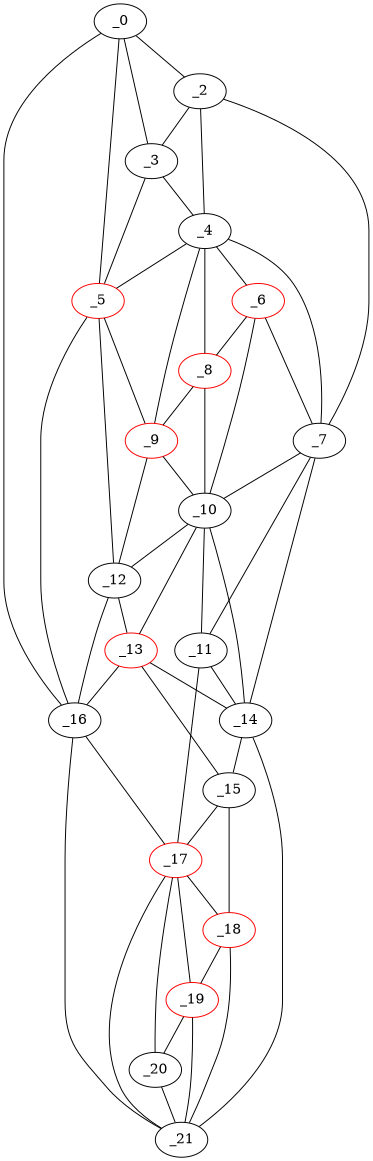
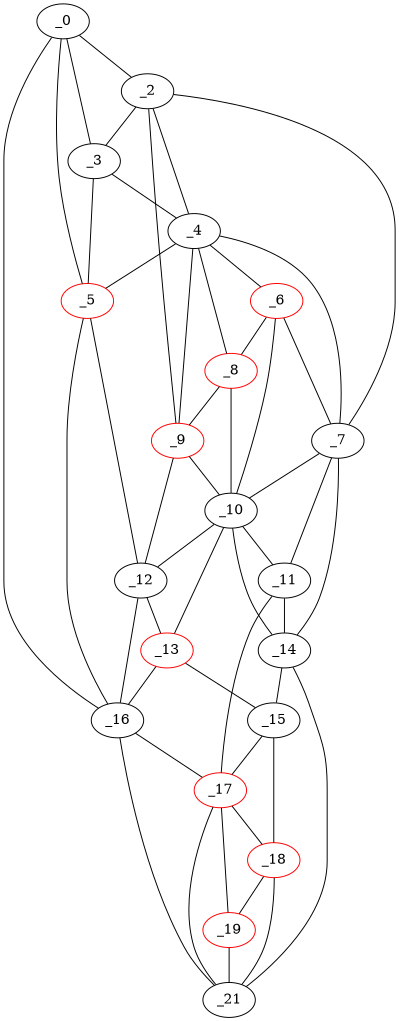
  graph {
    node [color=black x=44 y=76]
    edge [valence=2]
    _0 [x=5 y=74]
    _2 [x=11 y=59]
    _3 [x=21 y=60]
    _5 [color=red x=36]
    _16 [x=103 y=89]
    _4 [x=33 y=53]
    _7 [x=41 y=37]
    _9 [color=red y=58]
    _12 [x=70 y=79]
    _17 [color=red x=106 y=81]
    _21 [x=126 y=69]
    _6 [color=red x=40 y=50]
    _8 [color=red y=55]
    _10 [x=50 y=50]
    _11 [x=53 y=39]
    _14 [x=83 y=43]
    _13 [color=red x=77]
    _18 [color=red x=107 y=58]
    _19 [color=red x=112 y=65]
-   _20 [x=113 y=73]
    _15 [x=91 y=52]
    _0 -- _2 [valence=1]
    _0 -- _3
    _0 -- _5 [valence=1]
    _0 -- _16 [valence=1]
    _2 -- _3
    _2 -- _4
    _2 -- _7 [valence=1]
    _3 -- _5 [valence=1]
    _3 -- _4
    _5 -- _16 [valence=1]
-   _5 -- _9 [valence=1]
+   _2 -- _9 [valence=1]
    _5 -- _12
    _16 -- _17
    _16 -- _21 [valence=1]
    _4 -- _5
    _4 -- _7 [valence=1]
    _4 -- _9
    _4 -- _6
    _4 -- _8
    _7 -- _10
    _7 -- _11
    _7 -- _14 [valence=1]
    _9 -- _12 [valence=1]
    _9 -- _10 [valence=1]
    _12 -- _16
    _12 -- _13
    _17 -- _21 [valence=1]
    _17 -- _18
    _17 -- _19
-   _17 -- _20
    _6 -- _7 [valence=1]
    _6 -- _8
    _6 -- _10 [valence=1]
    _8 -- _9
    _8 -- _10
    _10 -- _12
    _10 -- _11 [valence=1]
    _10 -- _14 [valence=1]
    _10 -- _13
    _11 -- _17
    _11 -- _14
    _14 -- _21 [valence=1]
    _14 -- _15
    _13 -- _16
-   _13 -- _14
    _13 -- _15
    _18 -- _21
    _18 -- _19 [valence=1]
    _19 -- _21
-   _19 -- _20 [valence=1]
-   _20 -- _21
    _15 -- _17
    _15 -- _18
  }
